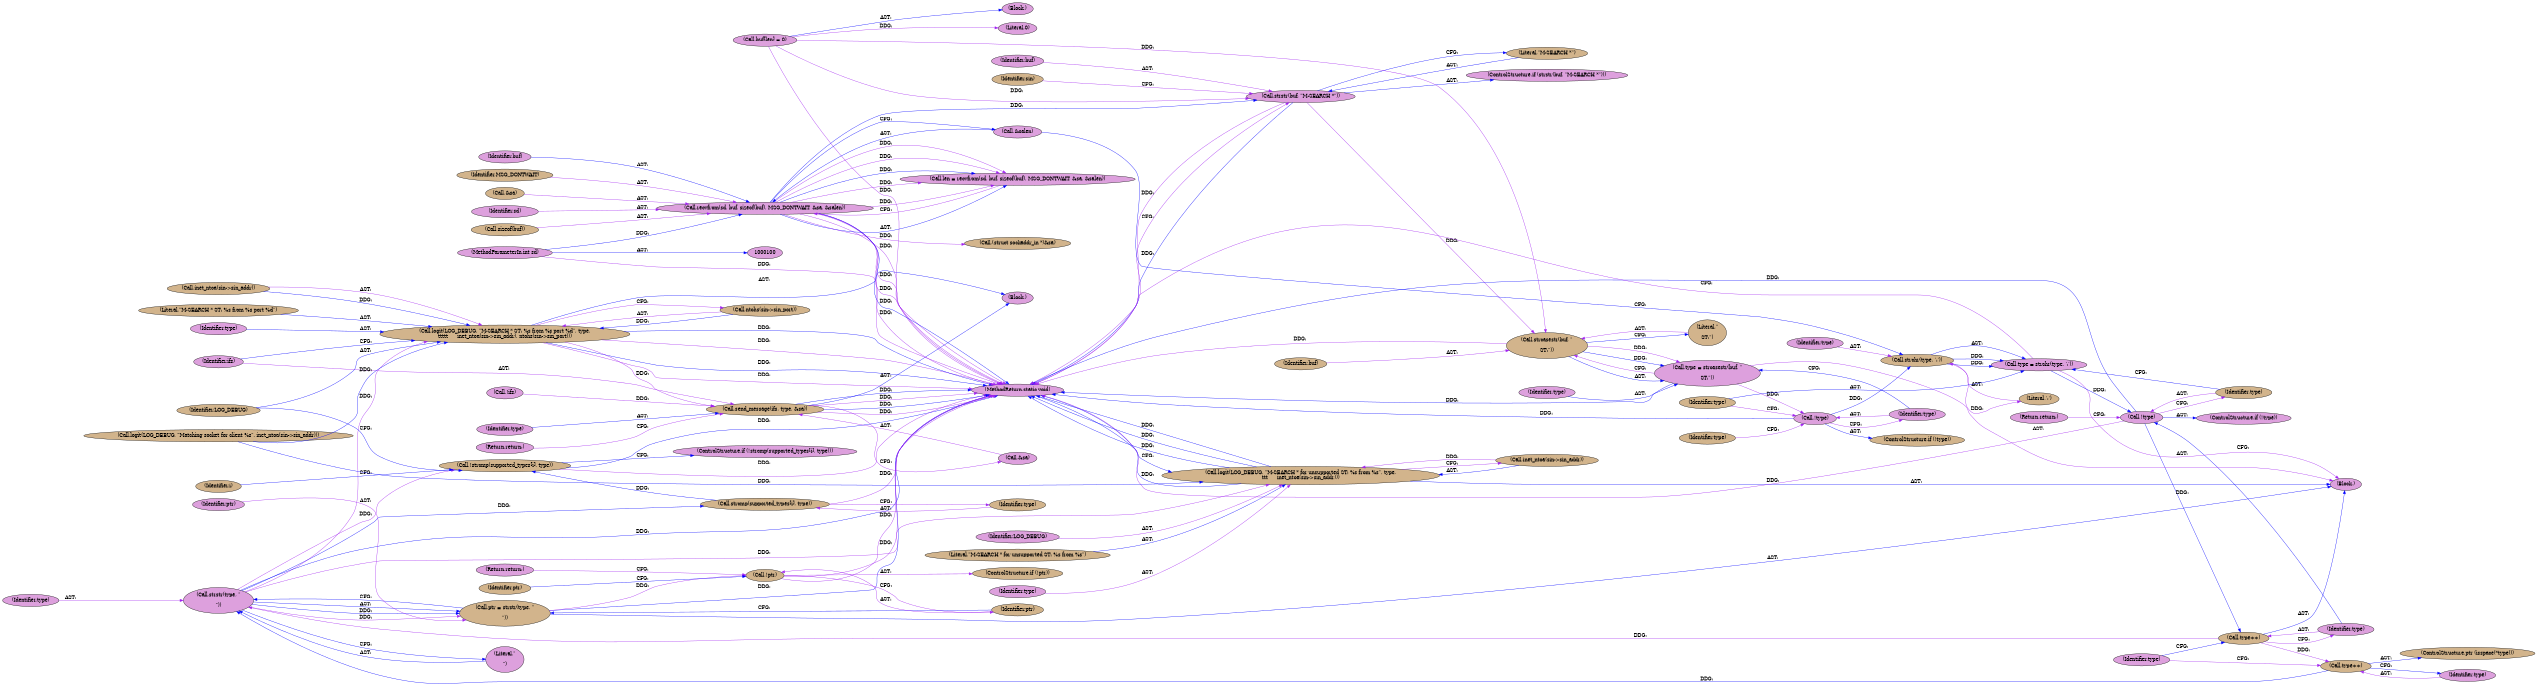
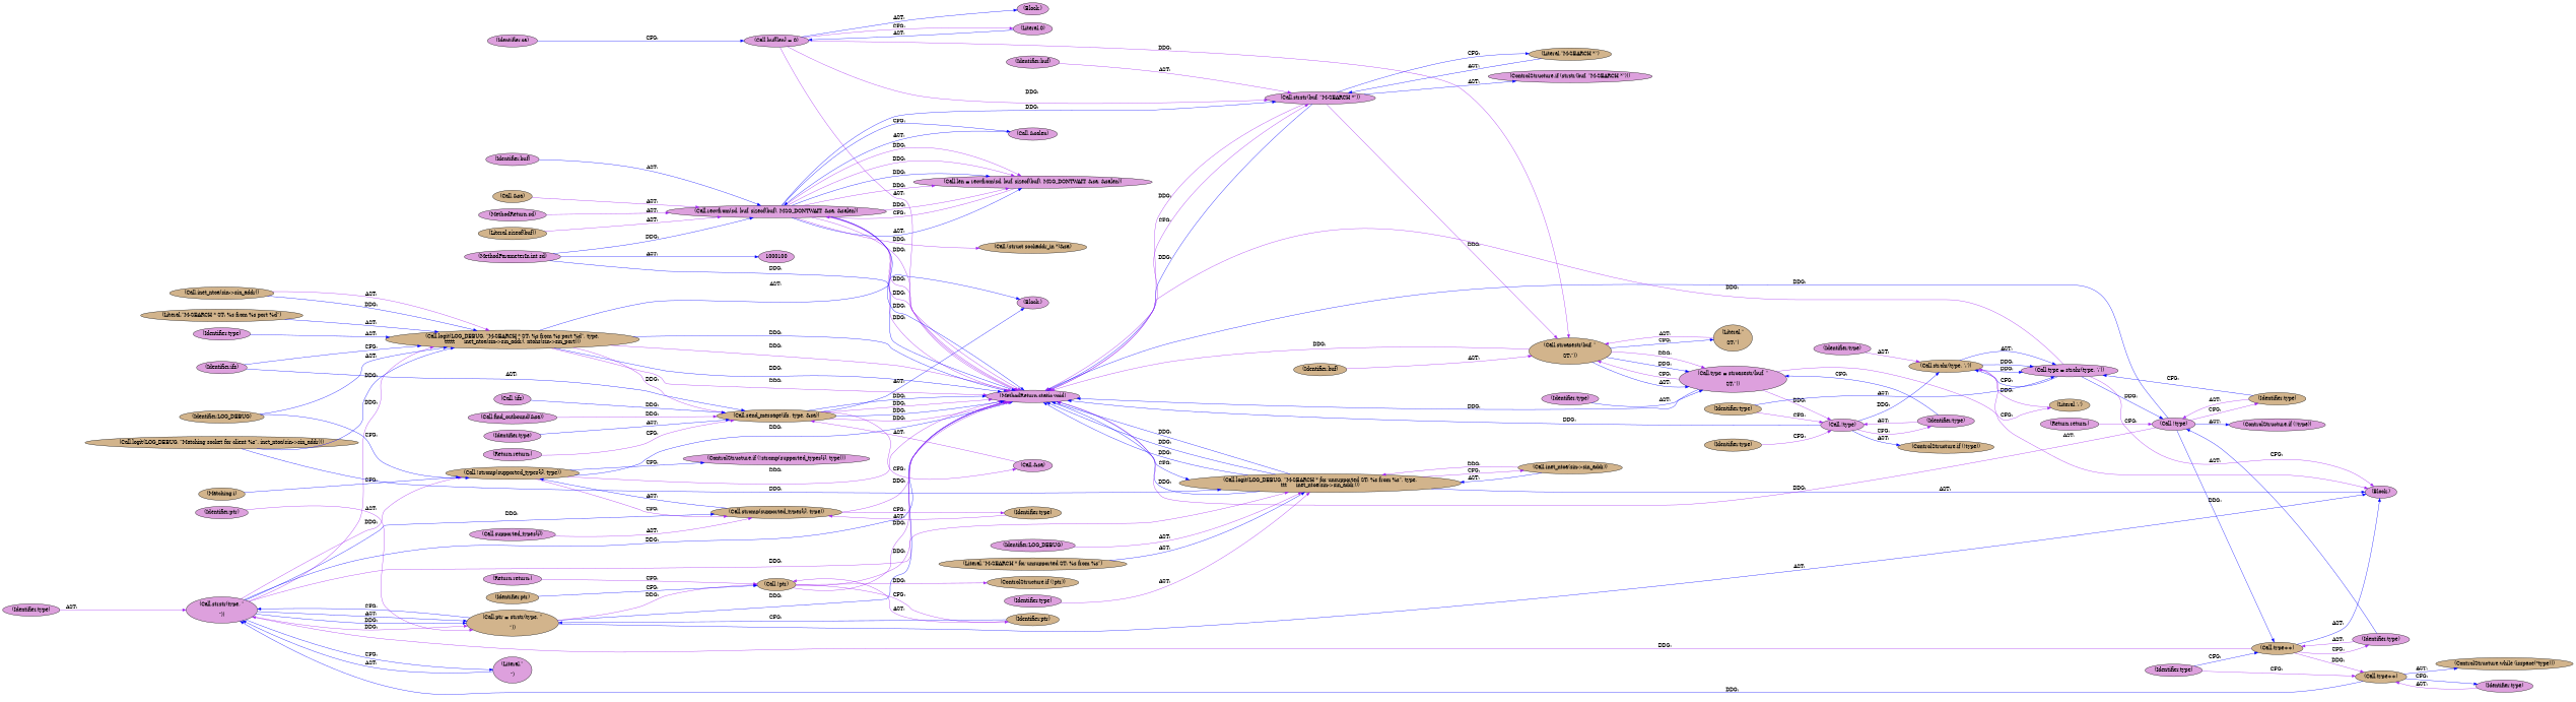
  digraph {
    rankdir=LR
    node [fillcolor=plum style=filled]
    edge [color=purple]
    n1 [label="(Call,strstr(type, \"\r\n\"))"]
    n2 [fillcolor=tan label="(Call,ptr = strstr(type, \"\r\n\"))"]
    n3 [fillcolor=tan label="(Call,!strcmp(supported_types[i], type))"]
    n4 [fillcolor=tan label="(Call,strcmp(supported_types[i], type))"]
    n5 [fillcolor=tan label="(Call,logit(LOG_DEBUG, \"M-SEARCH * ST: %s from %s port %d\", type,\n\t\t\t\t\t      inet_ntoa(sin->sin_addr), ntohs(sin->sin_port)))"]
    n6 [fillcolor=tan label="(Call,logit(LOG_DEBUG, \"M-SEARCH * for unsupported ST: %s from %s\", type,\n\t\t\t      inet_ntoa(sin->sin_addr)))"]
    n7 [label="(MethodReturn,static void)"]
    n8 [label="(Literal,\"\r\n\")"]
    n9 [label="(Block,)"]
    n10 [fillcolor=tan label="(Call,!ptr)"]
    n11 [label="(ControlStructure,if (!strcmp(supported_types[i], type)))"]
    n12 [fillcolor=tan label="(Identifier,type)"]
    n13 [fillcolor=tan label="(Call,send_message(ifs, type, &sa))"]
-   n14 [fillcolor=tan label="(Call,ntohs(sin->sin_port))"]
    n15 [label="(Block,)"]
    n16 [fillcolor=tan label="(Call,inet_ntoa(sin->sin_addr))"]
    n17 [label="(Call,strstr(buf, \"M-SEARCH *\"))"]
    n18 [fillcolor=tan label="(Call,type++)"]
    n19 [fillcolor=tan label="(Call,type++)"]
    n20 [label="(Identifier,type)"]
-   n21 [fillcolor=tan label="(ControlStructure,ptr (isspace(*type)))"]
+   n21 [fillcolor=tan label="(ControlStructure,while (isspace(*type)))"]
    n22 [label="(Identifier,type)"]
    n23 [label="(Call,!type)"]
    n24 [fillcolor=tan label="(Identifier,type)"]
    n25 [label="(ControlStructure,if (!type))"]
    n26 [label="(Call,type = strchr(type, ':'))"]
    n27 [fillcolor=tan label="(Call,strchr(type, ':'))"]
    n28 [fillcolor=tan label="(Literal,':')"]
    n29 [label="(Call,!type)"]
    n30 [fillcolor=tan label="(ControlStructure,if (!type))"]
    n31 [label="(Identifier,type)"]
    n32 [label="(Call,type = strcasestr(buf, \"\r\nST:\"))"]
    n33 [fillcolor=tan label="(Call,strcasestr(buf, \"\r\nST:\"))"]
    n34 [fillcolor=tan label="(Literal,\"\r\nST:\")"]
    n35 [label="(Call,buf[len] = 0)"]
    n36 [label="(Block,)"]
    n37 [label="(Literal,0)"]
    n38 [fillcolor=tan label="(Literal,\"M-SEARCH *\")"]
    n39 [label="(ControlStructure,if (strstr(buf, \"M-SEARCH *\")))"]
    n40 [label="(Call,recvfrom(sd, buf, sizeof(buf), MSG_DONTWAIT, &sa, &salen))"]
    n41 [label="(Call,&salen)"]
    n42 [label="(Call,len = recvfrom(sd, buf, sizeof(buf), MSG_DONTWAIT, &sa, &salen))"]
    n43 [fillcolor=tan label="(Call,(struct sockaddr_in *)&sa)"]
    n44 [label="(MethodParameterIn,int sd)"]
    1000100
    n46 [fillcolor=tan label="(Identifier,ptr)"]
    n47 [fillcolor=tan label="(ControlStructure,if (!ptr))"]
    n48 [label="(Call,&sa)"]
    n49 [label="(Identifier,type)"]
    n50 [label="(Identifier,ptr)"]
    n51 [label="(Identifier,type)"]
    n52 [label="(Return,return;)"]
    n53 [fillcolor=tan label="(Identifier,type)"]
-   n54 [fillcolor=tan label="(Identifier,MSG_DONTWAIT)"]
    n55 [fillcolor=tan label="(Call,inet_ntoa(sin->sin_addr))"]
    n56 [fillcolor=tan label="(Literal,\"M-SEARCH * for unsupported ST: %s from %s\")"]
    n57 [label="(Return,return;)"]
    n58 [label="(Call,!ifs)"]
    n59 [label="(Identifier,type)"]
    n60 [label="(Identifier,type)"]
+   n61 [label="(Call,find_outbound(&sa))"]
    n62 [label="(Identifier,LOG_DEBUG)"]
    n63 [fillcolor=tan label="(Call,&sa)"]
    n64 [label="(Return,return;)"]
    n65 [label="(Identifier,buf)"]
-   n66 [label="(Identifier,sd)"]
+   n66 [label="(MethodReturn,sd)"]
    n67 [fillcolor=tan label="(Literal,\"M-SEARCH * ST: %s from %s port %d\")"]
-   n68 [fillcolor=tan label="(Identifier,i)"]
-   n69 [fillcolor=tan label="(Call,sizeof(buf))"]
+   n68 [fillcolor=tan label="(Matching,i)"]
+   n69 [fillcolor=tan label="(Literal,sizeof(buf))"]
    n70 [label="(Identifier,ifs)"]
+   n71 [label="(Call,supported_types[i])"]
    n72 [fillcolor=tan label="(Call,logit(LOG_DEBUG, \"Matching socket for client %s\", inet_ntoa(sin->sin_addr)))"]
    n73 [fillcolor=tan label="(Identifier,LOG_DEBUG)"]
    n74 [label="(Identifier,buf)"]
    n75 [fillcolor=tan label="(Identifier,type)"]
    n76 [fillcolor=tan label="(Identifier,buf)"]
    n77 [fillcolor=tan label="(Identifier,ptr)"]
-   n78 [fillcolor=tan label="(Identifier,sin)"]
    n79 [label="(Identifier,type)"]
    n80 [label="(Identifier,type)"]
    n81 [label="(Identifier,type)"]
+   n82 [label="(Identifier,sa)"]
    n1 -> n2 [color=blue label="AST: "]
    n1 -> n2 [color=blue label="DDG: "]
    n1 -> n2 [label="DDG: "]
    n1 -> n3 [label="DDG: "]
    n1 -> n4 [color=blue label="DDG: "]
    n1 -> n5 [label="DDG: "]
    n1 -> n6 [label="DDG: "]
    n1 -> n7 [color=blue label="DDG: "]
    n1 -> n8 [color=blue label="CFG: "]
    n2 -> n1 [color=blue label="CFG: "]
    n2 -> n7 [color=blue label="DDG: "]
    n2 -> n9 [color=blue label="AST: "]
    n2 -> n10 [label="DDG: "]
+   n3 -> n4 [label="CFG: "]
    n3 -> n7 [color=blue label="DDG: "]
    n3 -> n7 [label="DDG: "]
    n3 -> n11 [color=blue label="CFG: "]
-   n4 -> n3 [color=blue label="DDG: "]
+   n4 -> n3 [color=blue label="AST: "]
    n4 -> n7 [label="DDG: "]
    n4 -> n12 [label="CFG: "]
    n5 -> n7 [label="DDG: "]
    n5 -> n7 [label="DDG: "]
    n5 -> n7 [color=blue label="DDG: "]
    n5 -> n7 [color=blue label="DDG: "]
    n5 -> n13 [label="DDG: "]
-   n5 -> n14 [label="CFG: "]
    n5 -> n15 [color=blue label="AST: "]
    n6 -> n7 [color=blue label="DDG: "]
    n6 -> n7 [color=blue label="DDG: "]
    n6 -> n7 [color=blue label="DDG: "]
    n6 -> n7 [color=blue label="DDG: "]
    n6 -> n9 [color=blue label="AST: "]
    n6 -> n16 [label="CFG: "]
    n7 -> n6 [color=blue label="CFG: "]
    n7 -> n17 [label="CFG: "]
    n8 -> n1 [color=blue label="AST: "]
    n10 -> n7 [label="DDG: "]
    n10 -> n7 [label="DDG: "]
    n10 -> n46 [label="CFG: "]
-   n10 -> n47 [label="AST: "]
+   n10 -> n47 [label="DDG: "]
    n12 -> n4 [label="AST: "]
    n13 -> n7 [label="DDG: "]
    n13 -> n7 [color=blue label="DDG: "]
    n13 -> n7 [label="DDG: "]
    n13 -> n7 [color=blue label="DDG: "]
    n13 -> n15 [color=blue label="AST: "]
    n13 -> n48 [label="CFG: "]
-   n14 -> n5 [label="AST: "]
-   n14 -> n5 [color=blue label="DDG: "]
    n16 -> n6 [color=blue label="AST: "]
    n16 -> n6 [label="DDG: "]
    n17 -> n7 [color=blue label="DDG: "]
    n17 -> n7 [label="DDG: "]
    n17 -> n33 [label="DDG: "]
    n17 -> n38 [color=blue label="CFG: "]
    n17 -> n39 [color=blue label="AST: "]
    n18 -> n1 [label="DDG: "]
    n18 -> n9 [color=blue label="AST: "]
    n18 -> n19 [label="DDG: "]
    n18 -> n20 [label="CFG: "]
    n19 -> n1 [color=blue label="DDG: "]
    n19 -> n21 [color=blue label="AST: "]
    n19 -> n22 [color=blue label="CFG: "]
    n20 -> n18 [label="AST: "]
    n20 -> n23 [color=blue label="CFG: "]
    n22 -> n19 [label="AST: "]
    n23 -> n7 [label="DDG: "]
    n23 -> n7 [color=blue label="DDG: "]
    n23 -> n18 [color=blue label="DDG: "]
    n23 -> n24 [label="CFG: "]
    n23 -> n25 [color=blue label="AST: "]
    n24 -> n23 [label="AST: "]
    n24 -> n26 [color=blue label="CFG: "]
-   n26 -> n7 [label="CFG: "]
+   n26 -> n7 [label="DDG: "]
    n26 -> n9 [label="AST: "]
    n26 -> n23 [color=blue label="DDG: "]
-   n41 -> n27 [color=blue label="CFG: "]
+   n26 -> n27 [color=blue label="CFG: "]
    n27 -> n26 [color=blue label="AST: "]
    n27 -> n26 [color=blue label="DDG: "]
    n27 -> n26 [color=blue label="DDG: "]
-   n27 -> n28 [label="DDG: "]
-   n28 -> n27 [label="AST: "]
+   n27 -> n28 [label="CFG: "]
+   n28 -> n27 [label="DDG: "]
    n29 -> n7 [color=blue label="DDG: "]
    n29 -> n27 [color=blue label="DDG: "]
    n29 -> n30 [color=blue label="AST: "]
    n29 -> n31 [label="CFG: "]
    n31 -> n29 [label="AST: "]
    n31 -> n32 [color=blue label="CFG: "]
    n32 -> n7 [color=blue label="DDG: "]
    n32 -> n9 [label="AST: "]
    n32 -> n29 [label="DDG: "]
    n32 -> n33 [label="CFG: "]
    n33 -> n7 [label="DDG: "]
    n33 -> n32 [color=blue label="AST: "]
    n33 -> n32 [label="DDG: "]
    n33 -> n32 [color=blue label="DDG: "]
    n33 -> n34 [color=blue label="CFG: "]
    n34 -> n33 [label="AST: "]
-   n35 -> n7 [label="DDG: "]
+   n35 -> n7 [label="AST: "]
    n35 -> n17 [label="DDG: "]
    n35 -> n33 [label="DDG: "]
    n35 -> n36 [color=blue label="AST: "]
-   n35 -> n37 [label="DDG: "]
+   n35 -> n37 [label="CFG: "]
+   n37 -> n35 [color=blue label="AST: "]
    n38 -> n17 [color=blue label="AST: "]
    n40 -> n7 [label="DDG: "]
    n40 -> n7 [label="DDG: "]
    n40 -> n7 [label="DDG: "]
    n40 -> n7 [label="DDG: "]
    n40 -> n7 [color=blue label="DDG: "]
    n40 -> n17 [color=blue label="DDG: "]
    n40 -> n41 [color=blue label="CFG: "]
    n40 -> n42 [color=blue label="AST: "]
    n40 -> n42 [label="DDG: "]
    n40 -> n42 [label="DDG: "]
    n40 -> n42 [color=blue label="DDG: "]
    n40 -> n42 [label="DDG: "]
    n40 -> n42 [label="DDG: "]
    n40 -> n43 [label="DDG: "]
    n41 -> n40 [color=blue label="AST: "]
    n42 -> n40 [label="CFG: "]
-   n44 -> n7 [label="DDG: "]
+   n44 -> n7 [color=blue label="DDG: "]
    n44 -> n40 [color=blue label="DDG: "]
    n44 -> 1000100 [color=blue label="AST: "]
    n46 -> n2 [color=blue label="CFG: "]
    n46 -> n10 [label="AST: "]
    n48 -> n13 [label="AST: "]
    n49 -> n1 [label="AST: "]
    n50 -> n2 [label="AST: "]
    n51 -> n18 [color=blue label="CFG: "]
    n51 -> n19 [label="CFG: "]
    n52 -> n13 [label="CFG: "]
    n53 -> n26 [color=blue label="AST: "]
    n53 -> n29 [label="CFG: "]
-   n54 -> n40 [label="AST: "]
    n55 -> n5 [label="AST: "]
    n55 -> n5 [color=blue label="DDG: "]
    n56 -> n6 [color=blue label="AST: "]
    n57 -> n23 [label="CFG: "]
-   n58 -> n13 [label="DDG: "]
+   n58 -> n13 [color=blue label="DDG: "]
    n59 -> n27 [label="AST: "]
    n60 -> n6 [label="AST: "]
+   n61 -> n13 [label="DDG: "]
    n62 -> n6 [label="AST: "]
    n63 -> n40 [label="AST: "]
    n64 -> n10 [label="CFG: "]
    n65 -> n17 [label="AST: "]
    n66 -> n40 [label="AST: "]
    n67 -> n5 [color=blue label="AST: "]
    n68 -> n3 [color=blue label="CFG: "]
    n69 -> n40 [label="AST: "]
    n70 -> n5 [color=blue label="CFG: "]
-   n70 -> n13 [label="AST: "]
+   n70 -> n13 [color=blue label="AST: "]
+   n71 -> n4 [label="AST: "]
    n72 -> n5 [color=blue label="DDG: "]
    n72 -> n6 [color=blue label="DDG: "]
    n73 -> n3 [color=blue label="CFG: "]
    n73 -> n5 [color=blue label="AST: "]
    n74 -> n40 [color=blue label="AST: "]
    n75 -> n29 [label="CFG: "]
    n76 -> n33 [label="AST: "]
    n77 -> n10 [color=blue label="CFG: "]
-   n78 -> n17 [label="CFG: "]
    n79 -> n13 [color=blue label="AST: "]
    n80 -> n5 [color=blue label="AST: "]
    n81 -> n32 [color=blue label="AST: "]
+   n82 -> n35 [color=blue label="CFG: "]
  }
